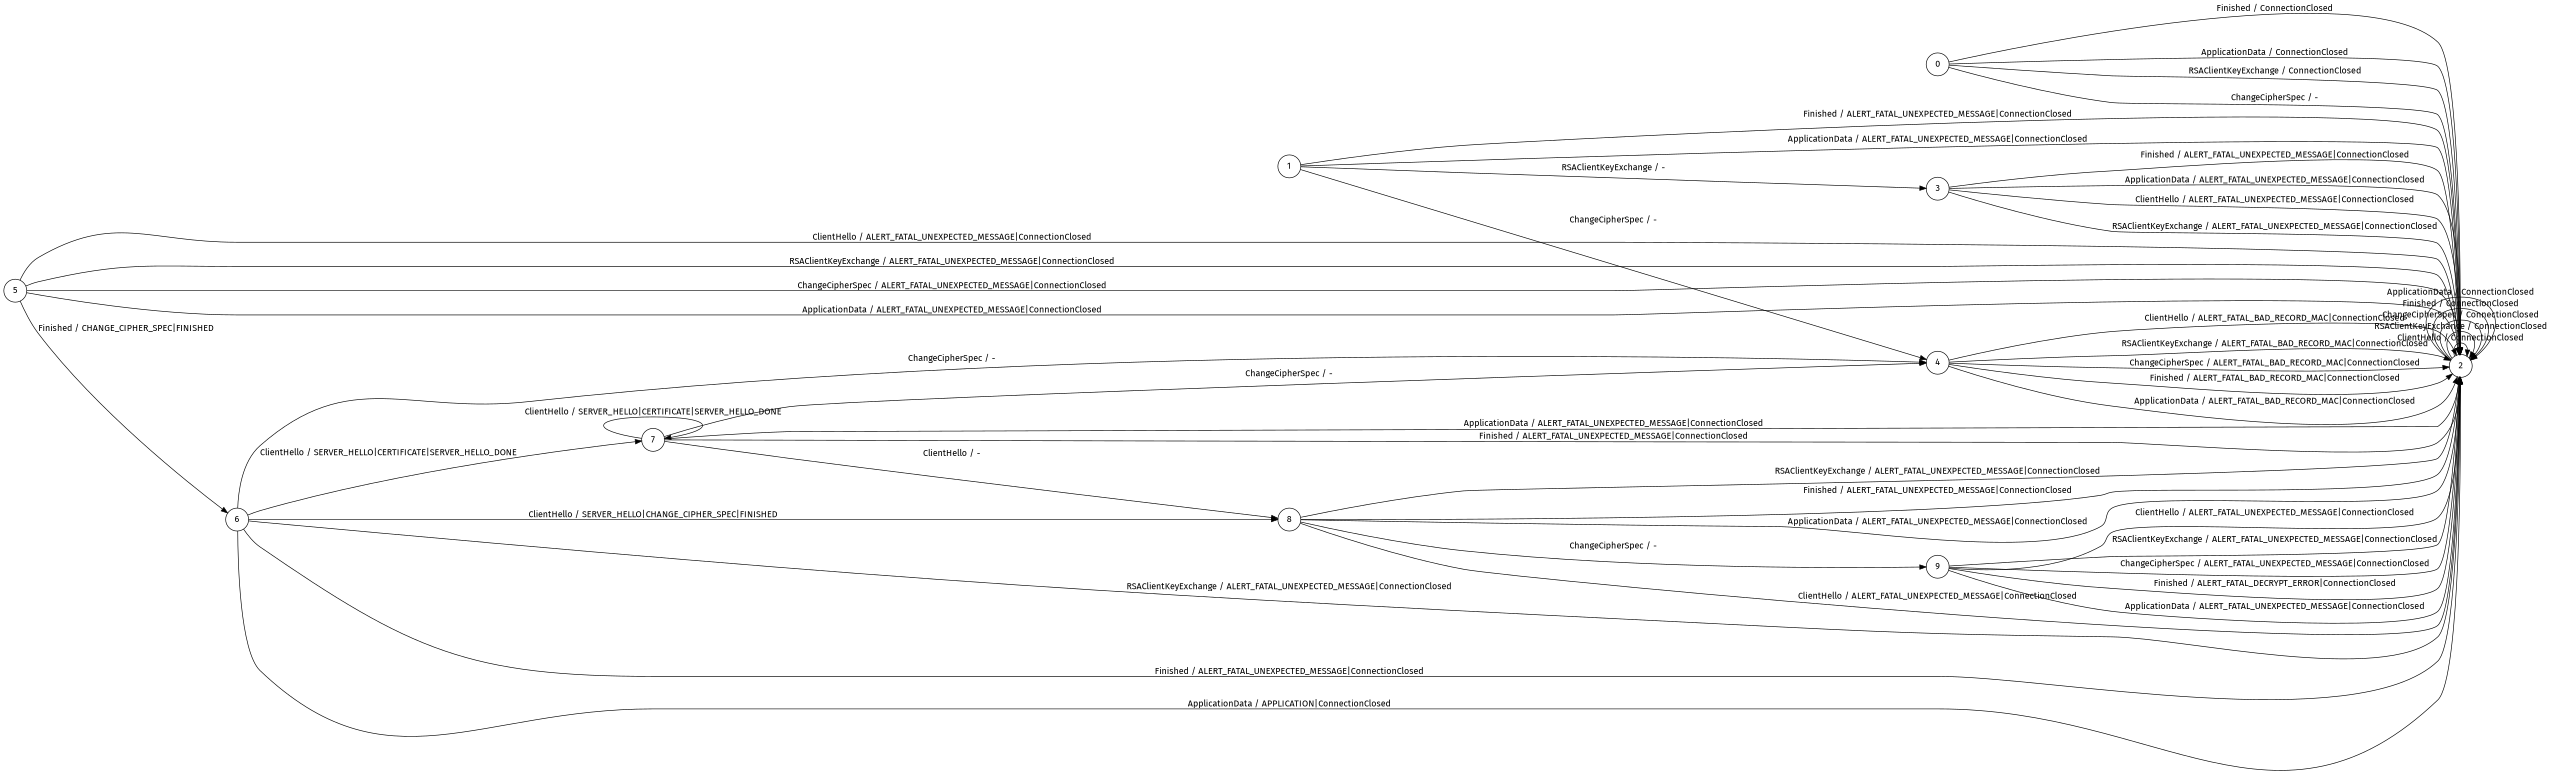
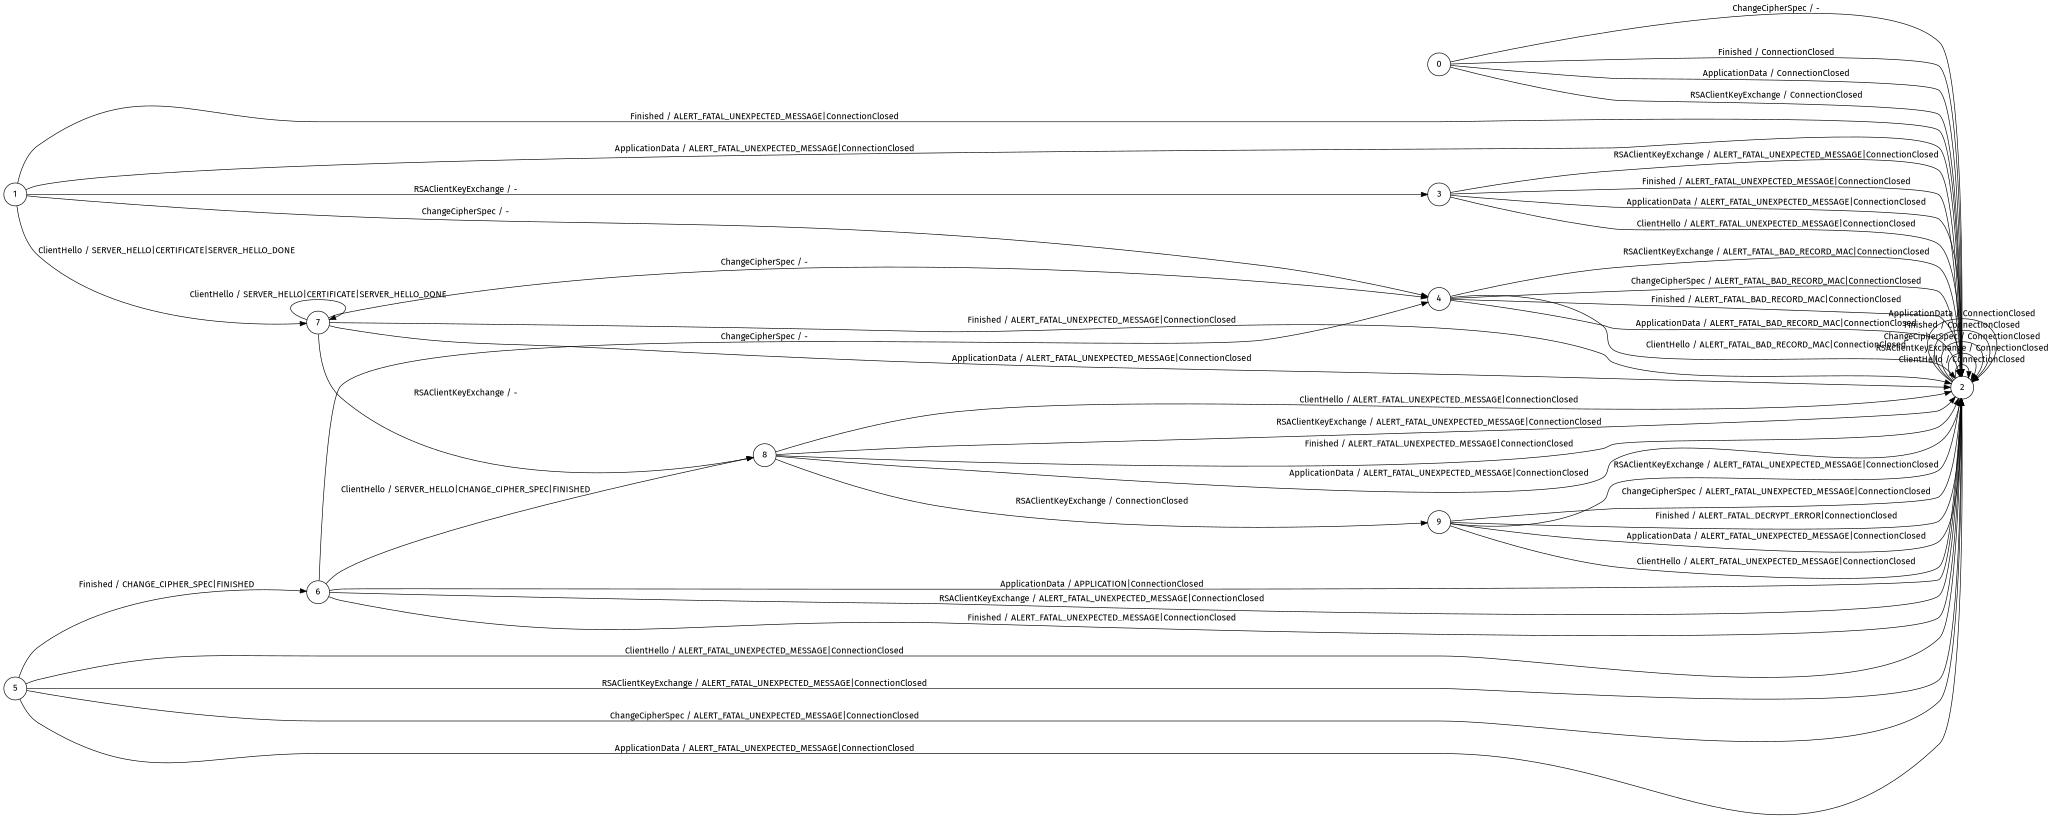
  digraph {
    fontname="Fira Sans"
    rankdir=LR
    node [fontname="Fira Sans" shape=circle]
    edge [fontname="Fira Sans"]
    n1 [label=0]
    n2 [label=2]
    n3 [label=1]
    n4 [label=3]
    n5 [label=4]
    n6 [label=7]
    n7 [label=8]
    n8 [label=5]
    n9 [label=6]
    n10 [label=9]
    n1 -> n2 [label="RSAClientKeyExchange / ConnectionClosed"]
    n1 -> n2 [label="ChangeCipherSpec / -"]
    n1 -> n2 [label="Finished / ConnectionClosed"]
    n1 -> n2 [label="ApplicationData / ConnectionClosed"]
    n2 -> n2 [label="ClientHello / ConnectionClosed"]
    n2 -> n2 [label="RSAClientKeyExchange / ConnectionClosed"]
    n2 -> n2 [label="ChangeCipherSpec / ConnectionClosed"]
    n2 -> n2 [label="Finished / ConnectionClosed"]
    n2 -> n2 [label="ApplicationData / ConnectionClosed"]
    n3 -> n2 [label="Finished / ALERT_FATAL_UNEXPECTED_MESSAGE|ConnectionClosed"]
    n3 -> n2 [label="ApplicationData / ALERT_FATAL_UNEXPECTED_MESSAGE|ConnectionClosed"]
    n3 -> n4 [label="RSAClientKeyExchange / -"]
    n3 -> n5 [label="ChangeCipherSpec / -"]
-   n9 -> n6 [label="ClientHello / SERVER_HELLO|CERTIFICATE|SERVER_HELLO_DONE"]
+   n3 -> n6 [label="ClientHello / SERVER_HELLO|CERTIFICATE|SERVER_HELLO_DONE"]
    n4 -> n2 [label="ClientHello / ALERT_FATAL_UNEXPECTED_MESSAGE|ConnectionClosed"]
    n4 -> n2 [label="RSAClientKeyExchange / ALERT_FATAL_UNEXPECTED_MESSAGE|ConnectionClosed"]
    n4 -> n2 [label="Finished / ALERT_FATAL_UNEXPECTED_MESSAGE|ConnectionClosed"]
    n4 -> n2 [label="ApplicationData / ALERT_FATAL_UNEXPECTED_MESSAGE|ConnectionClosed"]
    n5 -> n2 [label="ClientHello / ALERT_FATAL_BAD_RECORD_MAC|ConnectionClosed"]
    n5 -> n2 [label="RSAClientKeyExchange / ALERT_FATAL_BAD_RECORD_MAC|ConnectionClosed"]
    n5 -> n2 [label="ChangeCipherSpec / ALERT_FATAL_BAD_RECORD_MAC|ConnectionClosed"]
    n5 -> n2 [label="Finished / ALERT_FATAL_BAD_RECORD_MAC|ConnectionClosed"]
    n5 -> n2 [label="ApplicationData / ALERT_FATAL_BAD_RECORD_MAC|ConnectionClosed"]
    n6 -> n2 [label="Finished / ALERT_FATAL_UNEXPECTED_MESSAGE|ConnectionClosed"]
    n6 -> n2 [label="ApplicationData / ALERT_FATAL_UNEXPECTED_MESSAGE|ConnectionClosed"]
    n6 -> n5 [label="ChangeCipherSpec / -"]
    n6 -> n6 [label="ClientHello / SERVER_HELLO|CERTIFICATE|SERVER_HELLO_DONE"]
-   n6 -> n7 [label="ClientHello / -"]
+   n6 -> n7 [label="RSAClientKeyExchange / -"]
    n7 -> n2 [label="ClientHello / ALERT_FATAL_UNEXPECTED_MESSAGE|ConnectionClosed"]
    n7 -> n2 [label="RSAClientKeyExchange / ALERT_FATAL_UNEXPECTED_MESSAGE|ConnectionClosed"]
    n7 -> n2 [label="Finished / ALERT_FATAL_UNEXPECTED_MESSAGE|ConnectionClosed"]
    n7 -> n2 [label="ApplicationData / ALERT_FATAL_UNEXPECTED_MESSAGE|ConnectionClosed"]
-   n7 -> n10 [label="ChangeCipherSpec / -"]
+   n7 -> n10 [label="RSAClientKeyExchange / ConnectionClosed"]
    n8 -> n2 [label="ClientHello / ALERT_FATAL_UNEXPECTED_MESSAGE|ConnectionClosed"]
    n8 -> n2 [label="RSAClientKeyExchange / ALERT_FATAL_UNEXPECTED_MESSAGE|ConnectionClosed"]
    n8 -> n2 [label="ChangeCipherSpec / ALERT_FATAL_UNEXPECTED_MESSAGE|ConnectionClosed"]
    n8 -> n2 [label="ApplicationData / ALERT_FATAL_UNEXPECTED_MESSAGE|ConnectionClosed"]
    n8 -> n9 [label="Finished / CHANGE_CIPHER_SPEC|FINISHED"]
    n9 -> n2 [label="RSAClientKeyExchange / ALERT_FATAL_UNEXPECTED_MESSAGE|ConnectionClosed"]
    n9 -> n2 [label="Finished / ALERT_FATAL_UNEXPECTED_MESSAGE|ConnectionClosed"]
    n9 -> n2 [label="ApplicationData / APPLICATION|ConnectionClosed"]
    n9 -> n5 [label="ChangeCipherSpec / -"]
    n9 -> n7 [label="ClientHello / SERVER_HELLO|CHANGE_CIPHER_SPEC|FINISHED"]
    n10 -> n2 [label="ClientHello / ALERT_FATAL_UNEXPECTED_MESSAGE|ConnectionClosed"]
    n10 -> n2 [label="RSAClientKeyExchange / ALERT_FATAL_UNEXPECTED_MESSAGE|ConnectionClosed"]
    n10 -> n2 [label="ChangeCipherSpec / ALERT_FATAL_UNEXPECTED_MESSAGE|ConnectionClosed"]
    n10 -> n2 [label="Finished / ALERT_FATAL_DECRYPT_ERROR|ConnectionClosed"]
    n10 -> n2 [label="ApplicationData / ALERT_FATAL_UNEXPECTED_MESSAGE|ConnectionClosed"]
  }
